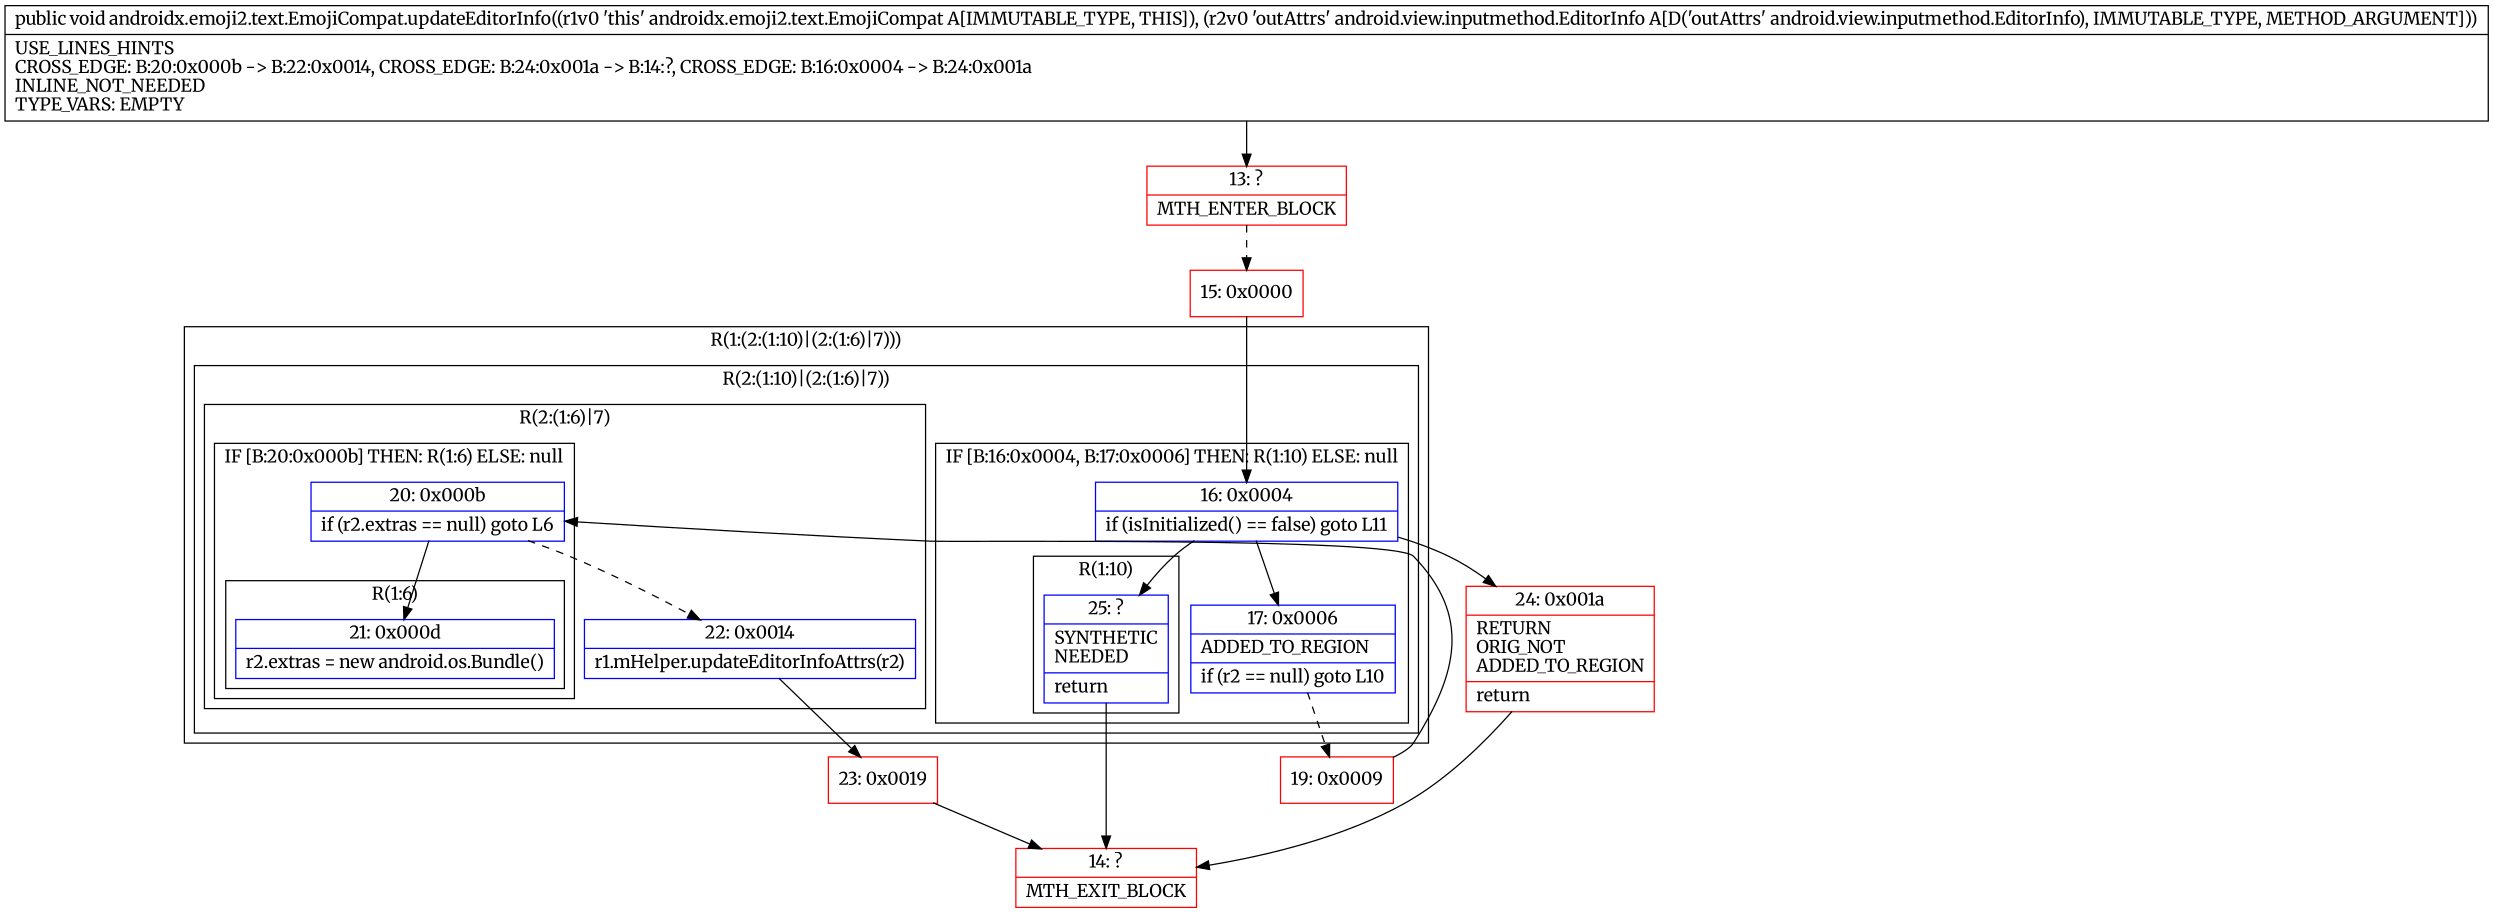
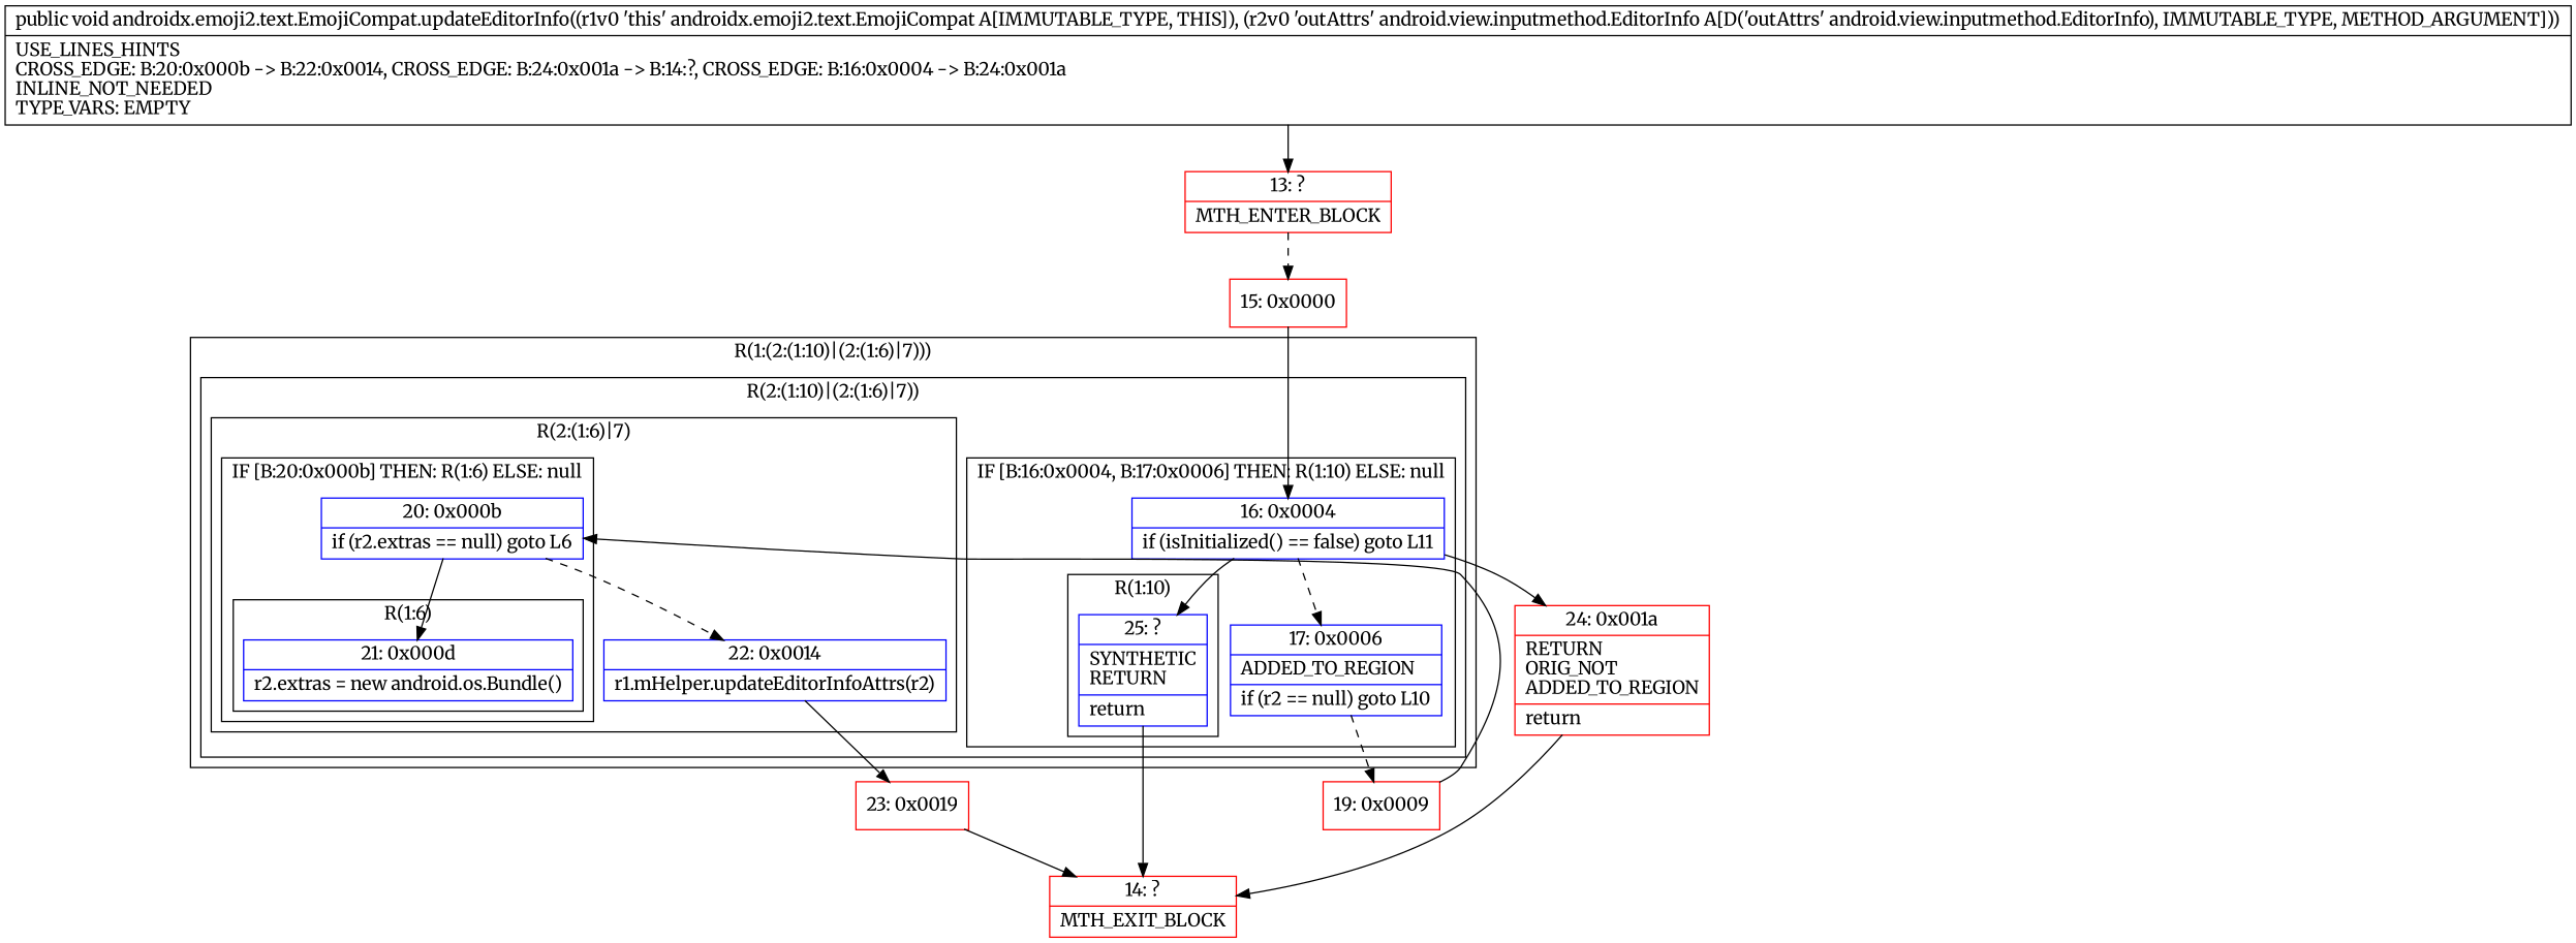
  digraph {
    fontname=Merriweather
    node [color=blue fontname=Merriweather shape=record]
    edge [fontname=Merriweather]
-   n1 [label="{25\:\ ?|SYNTHETIC\lNEEDED\l|return\l}"]
+   n1 [label="{25\:\ ?|SYNTHETIC\lRETURN\l|return\l}"]
    n2 [label="{16\:\ 0x0004|if (isInitialized() == false) goto L11\l}"]
    n3 [label="{17\:\ 0x0006|ADDED_TO_REGION\l|if (r2 == null) goto L10\l}"]
    n4 [label="{21\:\ 0x000d|r2.extras = new android.os.Bundle()\l}"]
    n5 [label="{20\:\ 0x000b|if (r2.extras == null) goto L6\l}"]
    n6 [label="{22\:\ 0x0014|r1.mHelper.updateEditorInfoAttrs(r2)\l}"]
    n7 [color=red label="{14\:\ ?|MTH_EXIT_BLOCK\l}"]
    n8 [color=red label="{24\:\ 0x001a|RETURN\lORIG_NOT\lADDED_TO_REGION\l|return\l}"]
    n9 [color=red label="{19\:\ 0x0009}"]
    n10 [color=red label="{23\:\ 0x0019}"]
    n11 [color=red label="{13\:\ ?|MTH_ENTER_BLOCK\l}"]
    n12 [color=red label="{15\:\ 0x0000}"]
    n13 [label="{public void androidx.emoji2.text.EmojiCompat.updateEditorInfo((r1v0 'this' androidx.emoji2.text.EmojiCompat A[IMMUTABLE_TYPE, THIS]), (r2v0 'outAttrs' android.view.inputmethod.EditorInfo A[D('outAttrs' android.view.inputmethod.EditorInfo), IMMUTABLE_TYPE, METHOD_ARGUMENT]))  | USE_LINES_HINTS\lCROSS_EDGE: B:20:0x000b \-\> B:22:0x0014, CROSS_EDGE: B:24:0x001a \-\> B:14:?, CROSS_EDGE: B:16:0x0004 \-\> B:24:0x001a\lINLINE_NOT_NEEDED\lTYPE_VARS: EMPTY\l}" color=""]
    subgraph cluster_1 {
      label="R(1:(2:(1:10)|(2:(1:6)|7)))"
      subgraph cluster_2 {
        label="R(2:(1:10)|(2:(1:6)|7))"
        subgraph cluster_3 {
          label="IF [B:16:0x0004, B:17:0x0006] THEN: R(1:10) ELSE: null"
          n2
          n3
          subgraph cluster_4 {
            label="R(1:10)"
            n1
          }
        }
        subgraph cluster_5 {
          label="R(2:(1:6)|7)"
          n6
          subgraph cluster_6 {
            label="IF [B:20:0x000b] THEN: R(1:6) ELSE: null"
            n5
            subgraph cluster_7 {
              label="R(1:6)"
              n4
            }
          }
        }
      }
    }
    n1 -> n7
    n2 -> n1
-   n2 -> n3 [style=solid]
+   n2 -> n3 [style=dashed]
    n2 -> n8
    n3 -> n9 [style=dashed]
    n5 -> n4
    n5 -> n6 [style=dashed]
    n6 -> n10
    n8 -> n7
    n9 -> n5
    n10 -> n7
    n11 -> n12 [style=dashed]
    n12 -> n2
    n13 -> n11
  }
